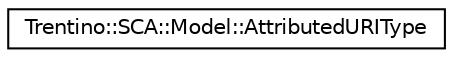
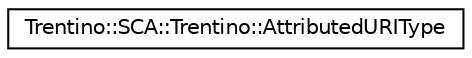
  digraph {
    rankdir=LR
-   n1 [color=black fillcolor=white fontname=Helvetica fontsize=10 height=0.2 label="Trentino::SCA::Model::AttributedURIType" shape=record style=filled width=0.4]
+   n1 [color=black fillcolor=white fontname=Helvetica fontsize=10 height=0.2 label="Trentino::SCA::Trentino::AttributedURIType" shape=record style=filled width=0.4]
  }
